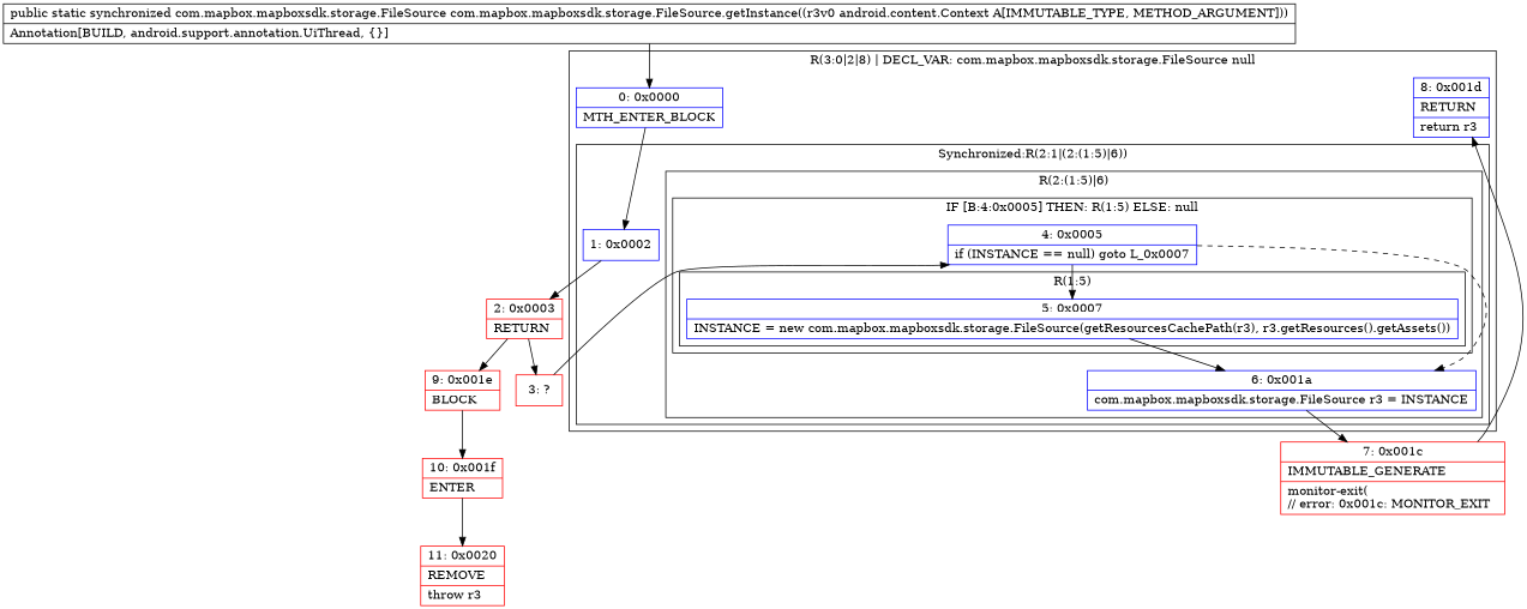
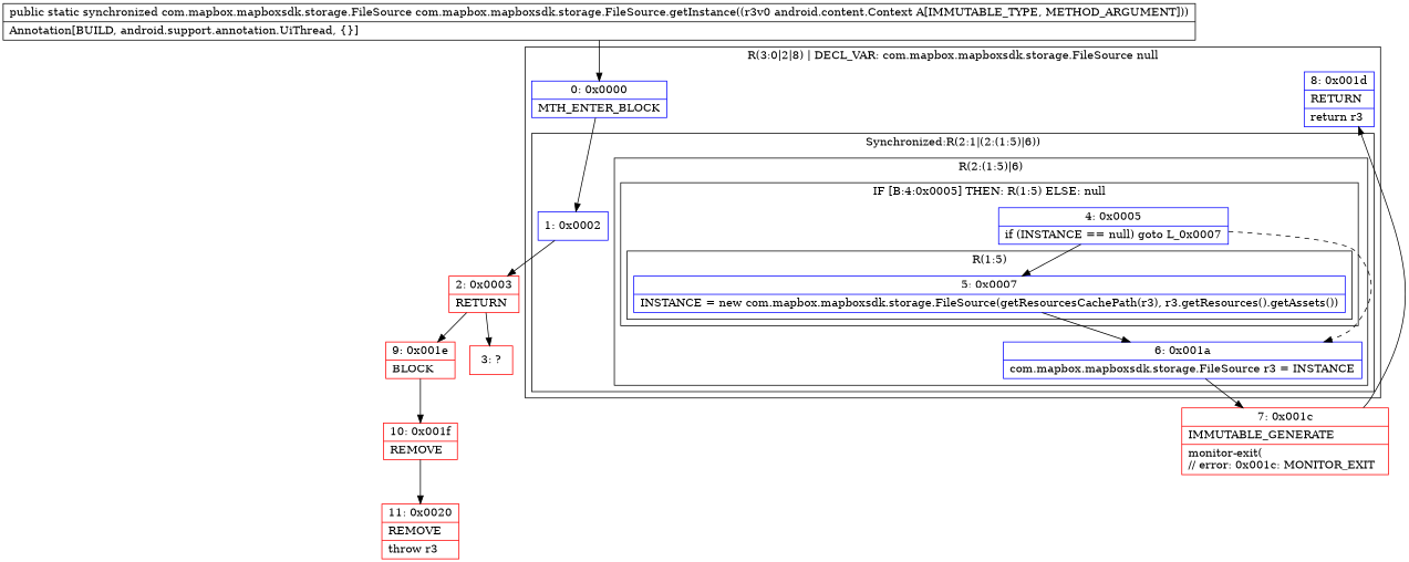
  digraph {
    node [color=blue shape=record]
    n1 [label="{5\:\ 0x0007|INSTANCE = new com.mapbox.mapboxsdk.storage.FileSource(getResourcesCachePath(r3), r3.getResources().getAssets())\l}"]
    n2 [label="{4\:\ 0x0005|if (INSTANCE == null) goto L_0x0007\l}"]
    n3 [label="{6\:\ 0x001a|com.mapbox.mapboxsdk.storage.FileSource r3 = INSTANCE\l}"]
    n4 [label="{1\:\ 0x0002}"]
    n5 [label="{0\:\ 0x0000|MTH_ENTER_BLOCK\l}"]
    n6 [label="{8\:\ 0x001d|RETURN\l|return r3\l}"]
    n7 [color=red label="{7\:\ 0x001c|IMMUTABLE_GENERATE\l|monitor\-exit(\l\/\/ error: 0x001c: MONITOR_EXIT  \l}"]
    n8 [color=red label="{2\:\ 0x0003|RETURN\l}"]
    n9 [color=red label="{3\:\ ?}"]
    n10 [color=red label="{9\:\ 0x001e|BLOCK\l}"]
-   n11 [color=red label="{10\:\ 0x001f|ENTER\l}"]
+   n11 [color=red label="{10\:\ 0x001f|REMOVE\l}"]
    n12 [color=red label="{11\:\ 0x0020|REMOVE\l|throw r3\l}"]
    n13 [label="{public static synchronized com.mapbox.mapboxsdk.storage.FileSource com.mapbox.mapboxsdk.storage.FileSource.getInstance((r3v0 android.content.Context A[IMMUTABLE_TYPE, METHOD_ARGUMENT]))  | Annotation[BUILD, android.support.annotation.UiThread, \{\}]\l}" color=""]
    subgraph cluster_1 {
      label="R(3:0|2|8) | DECL_VAR: com.mapbox.mapboxsdk.storage.FileSource null\l"
      n5
      n6
      subgraph cluster_2 {
        label="Synchronized:R(2:1|(2:(1:5)|6))"
        n4
        subgraph cluster_3 {
          label="R(2:(1:5)|6)"
          n3
          subgraph cluster_4 {
            label="IF [B:4:0x0005] THEN: R(1:5) ELSE: null"
            n2
            subgraph cluster_5 {
              label="R(1:5)"
              n1
            }
          }
        }
      }
    }
    n1 -> n3
    n2 -> n1
    n2 -> n3 [style=dashed]
    n3 -> n7
    n4 -> n8
    n5 -> n4
    n7 -> n6
    n8 -> n9
    n8 -> n10
-   n9 -> n2
    n10 -> n11
    n11 -> n12
    n13 -> n5
  }
